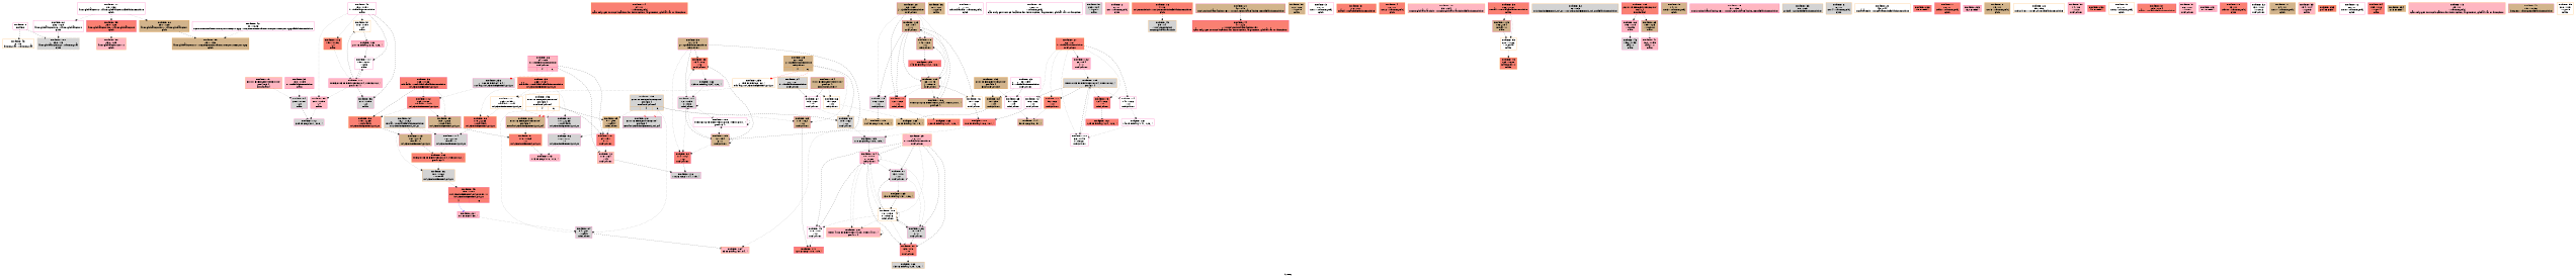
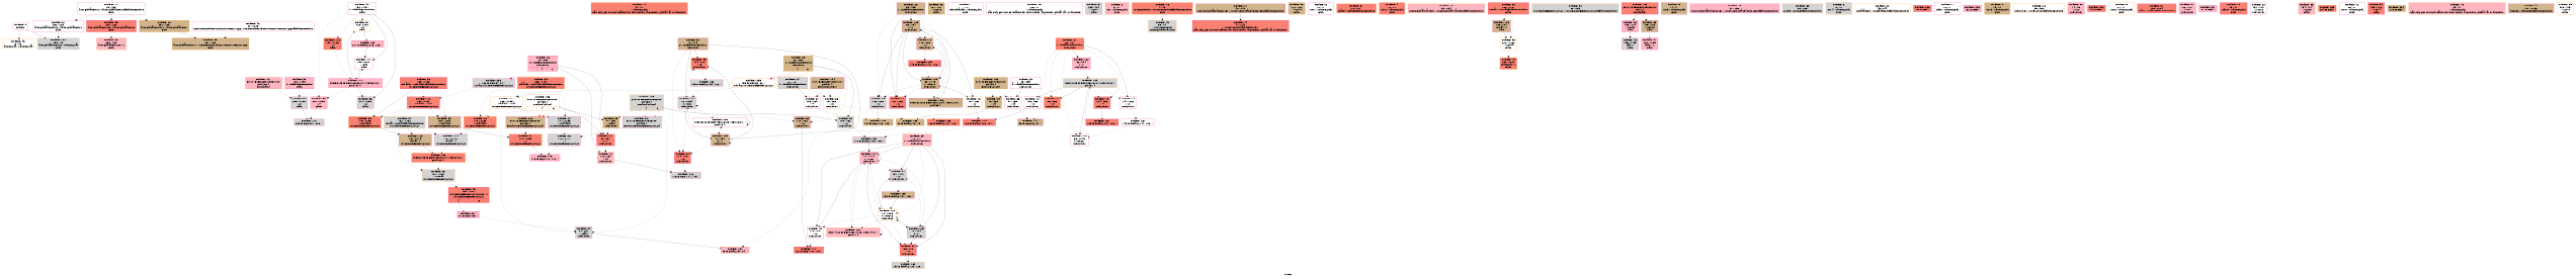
  digraph {
    label=SVFG
    node [color=deeppink fillcolor=salmon shape=record style=filled]
    edge [arrowhead=diamond style=dotted]
    n1 [fillcolor=white label="{NodeID: 0\nNullPtr}"]
    n2 [color=darkorange fillcolor=white label="{NodeID: 43\n2\<--3\ndummyVal\<--dummyVal\n}"]
    n3 [color=darkorange fillcolor=lightgrey label="{NodeID: 100\n232\<--3\nllvm.global_ctors_2\<--dummyVal\nGlob }" style="dotted,filled"]
    n4 [color=darkorange fillcolor=white label="{NodeID: 97\n216\<--190\n\<--i\nmain\n}"]
    n5 [fillcolor=lightpink label="{NodeID: 160\n217 = Binary(216, 126, )\n}"]
    n6 [fillcolor=white label="{NodeID: 117\n190\<--217\ni\<--inc\nmain\n}"]
    n7 [fillcolor=lightpink label="{NodeID: 177\nMR_32V_3 = PHI(MR_32V_4, MR_32V_2, )\npts\{191 \}\n}"]
    n8 [color=darkorange label="{NodeID: 14\n94\<--1\n\<--dummyObj\nCan only get source location for instruction, argument, global var or function.}"]
    n9 [fillcolor=tan label="{NodeID: 194\n4V_1 = ENCHI(MR_4V_0)\npts\{61 \}\nFun[_Z5Solvev]}" style="double,filled"]
    n10 [color=darkorange fillcolor=white label="{NodeID: 66\n79\<--60\n\<--b\n_Z5Solvev\n}"]
    n11 [fillcolor=white label="{NodeID: 67\n103\<--60\n\<--b\n_Z5Solvev\n}"]
    n12 [color=darkorange fillcolor=tan label="{NodeID: 168\n80 = Binary(78, 79, )\n}"]
    n13 [color=darkorange fillcolor=tan label="{NodeID: 175\n104 = cmp(102, 103, )\n}"]
    n14 [color=darkorange fillcolor=lightpink label="{NodeID: 164\n85 = Binary(80, 84, )\n}"]
    n15 [color=darkorange fillcolor=white label="{NodeID: 111\n163\<--159\n__a.addr\<--__a\n_ZSt3minIiERKT_S2_S2_\n}"]
    n16 [fillcolor=lightgrey label="{NodeID: 87\n171\<--163\n\<--__a.addr\n_ZSt3minIiERKT_S2_S2_\n}"]
    n17 [color=darkorange label="{NodeID: 88\n178\<--163\n\<--__a.addr\n_ZSt3minIiERKT_S2_S2_\n}"]
    n18 [fillcolor=lightgrey label="{NodeID: 92\n172\<--171\n\<--\n_ZSt3minIiERKT_S2_S2_\n}"]
    n19 [fillcolor=lightgrey label="{NodeID: 114\n161\<--178\nretval\<--\n_ZSt3minIiERKT_S2_S2_\n}"]
    n20 [fillcolor=lightpink label="{NodeID: 173\n173 = cmp(170, 172, )\n}"]
    n21 [color=darkorange label="{NodeID: 183\nMR_20V_3 = PHI(MR_20V_4, MR_20V_2, )\npts\{162 \}\n}"]
    n22 [fillcolor=tan label="{NodeID: 28\n68\<--69\nj\<--j_field_insensitive\n_Z5Solvev\n}"]
    n23 [fillcolor=lightgrey label="{NodeID: 75\n102\<--68\n\<--j\n_Z5Solvev\n}"]
    n24 [label="{NodeID: 77\n127\<--68\n\<--j\n_Z5Solvev\n}"]
    n25 [fillcolor=tan label="{NodeID: 78\n142\<--68\n\<--j\n_Z5Solvev\n}"]
    n26 [fillcolor=tan label="{NodeID: 103\n68\<--94\nj\<--\n_Z5Solvev\n}"]
    n27 [fillcolor=tan label="{NodeID: 109\n68\<--143\nj\<--inc18\n_Z5Solvev\n}"]
    n28 [color=darkorange fillcolor=white label="{NodeID: 76\n107\<--68\n\<--j\n_Z5Solvev\n}"]
    n29 [label="{NodeID: 170\n108 = Binary(106, 107, )\n}"]
    n30 [color=darkorange label="{NodeID: 165\n128 = Binary(127, 126, )\n}"]
    n31 [label="{NodeID: 159\n143 = Binary(142, 126, )\n}"]
    n32 [fillcolor=tan label="{NodeID: 186\nMR_12V_2 = PHI(MR_12V_4, MR_12V_1, )\npts\{69 \}\n}"]
    n33 [fillcolor=lightgrey label="{NodeID: 169\n110 = Binary(108, 109, )\n}"]
    n34 [fillcolor=white label="{NodeID: 42\n30\<--226\n_GLOBAL__sub_I_WYOCMWYH_2_1.cpp\<--_GLOBAL__sub_I_WYOCMWYH_2_1.cpp_field_insensitive\n}"]
    n35 [color=darkorange fillcolor=tan label="{NodeID: 99\n231\<--30\nllvm.global_ctors_1\<--_GLOBAL__sub_I_WYOCMWYH_2_1.cpp\nGlob }"]
    n36 [color=darkorange fillcolor=tan label="{NodeID: 56\n201\<--21\n\<--.str.6\nmain\n}"]
    n37 [fillcolor=lightgrey label="{NodeID: 236\n160 = PHI(64, 64, )\n1st arg _ZSt3minIiERKT_S2_S2_ }"]
    n38 [label="{NodeID: 112\n165\<--160\n__b.addr\<--__b\n_ZSt3minIiERKT_S2_S2_\n}"]
    n39 [fillcolor=tan label="{NodeID: 89\n169\<--165\n\<--__b.addr\n_ZSt3minIiERKT_S2_S2_\n}"]
    n40 [color=darkorange label="{NodeID: 90\n175\<--165\n\<--__b.addr\n_ZSt3minIiERKT_S2_S2_\n}"]
    n41 [color=darkorange label="{NodeID: 91\n170\<--169\n\<--\n_ZSt3minIiERKT_S2_S2_\n}"]
    n42 [fillcolor=tan label="{NodeID: 113\n161\<--175\nretval\<--\n_ZSt3minIiERKT_S2_S2_\n}"]
    n43 [color=darkorange fillcolor=lightpink label="{NodeID: 70\n115\<--64\n\<--k\n_Z5Solvev\n}"]
    n44 [fillcolor=lightgrey label="{NodeID: 176\n116 = cmp(114, 115, )\n}"]
    n45 [label="{NodeID: 167\n125 = Binary(124, 126, )\n}"]
    n46 [fillcolor=lightgrey label="{NodeID: 84\n84\<--81\n\<--call1\n_Z5Solvev\n}"]
    n47 [fillcolor=white label="{NodeID: 1\n7\<--1\n__dso_handle\<--dummyObj\nGlob }"]
    n48 [color=darkorange fillcolor=lightpink label="{NodeID: 98\n230\<--29\nllvm.global_ctors_0\<--\nGlob }"]
    n49 [fillcolor=white label="{NodeID: 15\n126\<--1\n\<--dummyObj\nCan only get source location for instruction, argument, global var or function.}"]
    n50 [color=darkorange fillcolor=lightgrey label="{NodeID: 195\n6V_1 = ENCHI(MR_6V_0)\npts\{63 \}\nFun[_Z5Solvev]|{|<s4>4|<s5>6}}" style="double,filled"]
    n51 [color=darkorange fillcolor=lightgrey label="{NodeID: 68\n109\<--62\n\<--c\n_Z5Solvev\n}"]
    n52 [fillcolor=tan label="{NodeID: 69\n119\<--62\n\<--c\n_Z5Solvev\n}"]
    n53 [color=darkorange fillcolor=tan label="{NodeID: 85\n91\<--90\n\<--call4\n_Z5Solvev\n}"]
    n54 [fillcolor=lightgrey label="{NodeID: 201\n6V_1 = ENCHI(MR_6V_0)\npts\{63 \}\nFun[_ZSt3minIiERKT_S2_S2_]}" style="double,filled"]
    n55 [label="{NodeID: 171\n120 = cmp(118, 119, )\n}"]
    n56 [label="{NodeID: 101\n64\<--91\nk\<--\n_Z5Solvev\n}"]
    n57 [fillcolor=lightpink label="{NodeID: 104\n70\<--110\nt\<--rem\n_Z5Solvev\n}"]
    n58 [color=darkorange fillcolor=lightpink label="{NodeID: 29\n70\<--71\nt\<--t_field_insensitive\n_Z5Solvev\n}"]
    n59 [fillcolor=white label="{NodeID: 79\n118\<--70\n\<--t\n_Z5Solvev\n}"]
    n60 [label="{NodeID: 80\n129\<--70\n\<--t\n_Z0Solvev\n}"]
    n61 [fillcolor=lightgrey label="{NodeID: 81\n137\<--70\n\<--t\n_Z5Solvev\n}"]
    n62 [fillcolor=lightgrey label="{NodeID: 106\n70\<--94\nt\<--\n_Z5Solvev\n}"]
    n63 [color=darkorange fillcolor=white label="{NodeID: 108\n70\<--138\nt\<--inc16\n_Z5Solvev\n}"]
    n64 [color=darkorange fillcolor=lightgrey label="{NodeID: 166\n130 = Binary(129, 126, )\n}"]
    n65 [fillcolor=tan label="{NodeID: 163\n138 = Binary(137, 126, )\n}"]
    n66 [color=darkorange fillcolor=lightpink label="{NodeID: 187\nMR_14V_2 = PHI(MR_14V_3, MR_14V_1, )\npts\{71 \}\n}"]
    n67 [fillcolor=lightgrey label="{NodeID: 57\n203\<--24\n\<--.str.7\nmain\n}"]
    n68 [color=darkorange label="{NodeID: 71\n96\<--66\n\<--i\n_Z5Solvev\n}"]
    n69 [fillcolor=tan label="{NodeID: 174\n98 = cmp(96, 97, )\n}"]
    n70 [color=darkorange fillcolor=lightpink label="{NodeID: 2\n8\<--1\n.str\<--dummyObj\nGlob }"]
    n71 [color=darkorange label="{NodeID: 16\n4\<--6\n_ZStL8__ioinit\<--_ZStL8__ioinit_field_insensitive\nGlob }"]
    n72 [color=darkorange fillcolor=lightgrey label="{NodeID: 49\n39\<--4\n\<--_ZStL8__ioinit\n__cxx_global_var_init\n}"]
    n73 [color=darkorange fillcolor=white label="{NodeID: 196\n8V_1 = ENCHI(MR_8V_0)\npts\{65 \}\nFun[_Z5Solvev]|{|<s3>4|<s4>6}}" style="double,filled"]
    n74 [fillcolor=tan label="{NodeID: 202\n8V_1 = ENCHI(MR_8V_0)\npts\{65 \}\nFun[_ZSt3minIiERKT_S2_S2_]}" style="double,filled"]
    n75 [color=darkorange fillcolor=lightgrey label="{NodeID: 86\n181\<--161\n\<--retval\n_ZSt3minIiERKT_S2_S2_\n}"]
    n76 [label="{NodeID: 45\n158\<--181\n_ZSt3minIiERKT_S2_S2__ret\<--\n_ZSt3minIiERKT_S2_S2_\n|{<s0>4|<s1>6}}"]
    n77 [fillcolor=tan label="{NodeID: 30\n72\<--73\np\<--p_field_insensitive\n_Z5Solvev\n}"]
    n78 [label="{NodeID: 82\n114\<--72\n\<--p\n_Z5Solvev\n}"]
    n79 [color=darkorange label="{NodeID: 83\n134\<--72\n\<--p\n_Z5Solvev\n}"]
    n80 [fillcolor=tan label="{NodeID: 105\n72\<--94\np\<--\n_Z5Solvev\n}"]
    n81 [fillcolor=lightgrey label="{NodeID: 107\n72\<--135\np\<--inc\n_Z5Solvev\n}"]
    n82 [fillcolor=lightgrey label="{NodeID: 162\n135 = Binary(134, 126, )\n}"]
    n83 [fillcolor=white label="{NodeID: 188\nMR_16V_2 = PHI(MR_16V_3, MR_16V_1, )\npts\{73 \}\n}"]
    n84 [label="{NodeID: 44\n41\<--42\n\<--_ZNSt8ios_base4InitD1Ev\nCan only get source location for instruction, argument, global var or function.}"]
    n85 [color=darkorange fillcolor=tan label="{NodeID: 58\n212\<--26\n\<--.str.8\nmain\n}"]
    n86 [fillcolor=white label="{NodeID: 72\n106\<--66\n\<--i\n_Z5Solvev\n}"]
    n87 [fillcolor=lightpink label="{NodeID: 227\n81 = PHI(158, )\n}"]
    n88 [fillcolor=white label="{NodeID: 3\n10\<--1\n.str.1\<--dummyObj\nGlob }"]
    n89 [fillcolor=white label="{NodeID: 17\n28\<--32\nllvm.global_ctors\<--llvm.global_ctors_field_insensitive\nGlob }"]
    n90 [label="{NodeID: 59\n230\<--28\nllvm.global_ctors_0\<--llvm.global_ctors\nGlob }"]
    n91 [color=darkorange fillcolor=tan label="{NodeID: 60\n231\<--28\nllvm.global_ctors_1\<--llvm.global_ctors\nGlob }"]
    n92 [fillcolor=white label="{NodeID: 61\n232\<--28\nllvm.global_ctors_2\<--llvm.global_ctors\nGlob }"]
    n93 [color=darkorange label="{NodeID: 31\n76\<--77\nscanf\<--scanf_field_insensitive\n}"]
    n94 [label="{NodeID: 73\n124\<--66\n\<--i\n_Z5Solvev\n}"]
    n95 [color=darkorange label="{NodeID: 4\n12\<--1\n.str.2\<--dummyObj\nGlob }"]
    n96 [color=darkorange fillcolor=lightpink label="{NodeID: 18\n33\<--34\n__cxx_global_var_init\<--__cxx_global_var_init_field_insensitive\n}"]
    n97 [fillcolor=tan label="{NodeID: 115\n186\<--94\nretval\<--\nmain\n}"]
    n98 [color=darkorange fillcolor=white label="{NodeID: 93\n220\<--186\n\<--retval\nmain\n}"]
    n99 [color=darkorange label="{NodeID: 48\n185\<--220\nmain_ret\<--\nmain\n}"]
    n100 [color=darkorange fillcolor=lightgrey label="{NodeID: 32\n82\<--83\n_ZSt3minIiERKT_S2_S2_\<--_ZSt3minIiERKT_S2_S2__field_insensitive\n}"]
    n101 [fillcolor=lightgrey label="{NodeID: 46\n196\<--193\ncall\<--\nmain\n}"]
    n102 [fillcolor=white label="{NodeID: 74\n147\<--66\n\<--i\n_Z5Solvev\n}"]
    n103 [fillcolor=white label="{NodeID: 161\n148 = Binary(147, 126, )\n}"]
    n104 [fillcolor=white label="{NodeID: 110\n66\<--148\ni\<--inc21\n_Z5Solvev\n}"]
    n105 [color=darkorange fillcolor=lightgrey label="{NodeID: 185\nMR_10V_3 = PHI(MR_10V_4, MR_10V_2, )\npts\{67 \}\n}"]
    n106 [fillcolor=tan label="{NodeID: 5\n14\<--1\n.str.3\<--dummyObj\nGlob }"]
    n107 [fillcolor=lightpink label="{NodeID: 102\n66\<--94\ni\<--\n_Z5Solvev\n}"]
    n108 [fillcolor=lightpink label="{NodeID: 19\n37\<--38\n_ZNSt8ios_base4InitC1Ev\<--_ZNSt8ios_base4InitC1Ev_field_insensitive\n}"]
    n109 [color=darkorange label="{NodeID: 116\n190\<--126\ni\<--\nmain\n}"]
    n110 [fillcolor=lightpink label="{NodeID: 95\n207\<--190\n\<--i\nmain\n}"]
    n111 [fillcolor=lightgrey label="{NodeID: 96\n211\<--190\n\<--i\nmain\n}"]
    n112 [fillcolor=lightgrey label="{NodeID: 172\n209 = cmp(207, 208, )\n}"]
    n113 [color=darkorange fillcolor=lightgrey label="{NodeID: 33\n88\<--89\nprintf\<--printf_field_insensitive\n}"]
    n114 [fillcolor=lightpink label="{NodeID: 47\n202\<--199\ncall1\<--\nmain\n}"]
    n115 [color=darkorange fillcolor=lightgrey label="{NodeID: 6\n16\<--1\n.str.4\<--dummyObj\nGlob }"]
    n116 [color=darkorange fillcolor=white label="{NodeID: 20\n43\<--44\n__cxa_atexit\<--__cxa_atexit_field_insensitive\n}"]
    n117 [color=darkorange fillcolor=lightgrey label="{NodeID: 34\n161\<--162\nretval\<--retval_field_insensitive\n_ZSt3minIiERKT_S2_S2_\n}"]
    n118 [label="{NodeID: 228\n75 = PHI()\n}"]
    n119 [fillcolor=lightpink label="{NodeID: 62\n193\<--18\n\<--stdin\nmain\n}"]
-   n120 [label="{NodeID: 7\n18\<--1\nstdin\<--dummyObj\nGlob }"]
+   n120 [fillcolor=white label="{NodeID: 7\n18\<--1\nstdin\<--dummyObj\nGlob }"]
    n121 [fillcolor=tan label="{NodeID: 21\n42\<--48\n_ZNSt8ios_base4InitD1Ev\<--_ZNSt8ios_base4InitD1Ev_field_insensitive\n}"]
    n122 [color=darkorange label="{NodeID: 35\n163\<--164\n__a.addr\<--__a.addr_field_insensitive\n_ZSt3minIiERKT_S2_S2_\n}"]
    n123 [fillcolor=lightpink label="{NodeID: 229\n132 = PHI()\n}"]
    n124 [fillcolor=tan label="{NodeID: 63\n199\<--23\n\<--stdout\nmain\n}"]
    n125 [color=darkorange fillcolor=tan label="{NodeID: 8\n19\<--1\n.str.5\<--dummyObj\nGlob }"]
    n126 [color=darkorange fillcolor=white label="{NodeID: 22\n55\<--56\n_Z5Solvev\<--_Z5Solvev_field_insensitive\n}"]
    n127 [label="{NodeID: 36\n165\<--166\n__b.addr\<--__b.addr_field_insensitive\n_ZSt3minIiERKT_S2_S2_\n}"]
    n128 [fillcolor=lightpink label="{NodeID: 50\n74\<--8\n\<--.str\n_Z5Solvev\n}"]
    n129 [label="{NodeID: 230\n40 = PHI()\n}"]
    n130 [color=darkorange fillcolor=tan label="{NodeID: 64\n78\<--58\n\<--a\n_Z5Solvev\n}"]
    n131 [color=darkorange fillcolor=white label="{NodeID: 9\n21\<--1\n.str.6\<--dummyObj\nGlob }"]
    n132 [label="{NodeID: 189\n26V_1 = ENCHI(MR_26V_0)\npts\{1 \}\nFun[main]}" style="double,filled"]
    n133 [fillcolor=white label="{NodeID: 23\n58\<--59\na\<--a_field_insensitive\n_Z5Solvev\n}"]
    n134 [fillcolor=white label="{NodeID: 65\n97\<--58\n\<--a\n_Z5Solvev\n}"]
    n135 [label="{NodeID: 37\n183\<--184\nmain\<--main_field_insensitive\n}"]
    n136 [fillcolor=lightpink label="{NodeID: 51\n86\<--10\n\<--.str.1\n_Z5Solvev\n}"]
    n137 [fillcolor=lightpink label="{NodeID: 231\n87 = PHI()\n}"]
    n138 [label="{NodeID: 10\n23\<--1\nstdout\<--dummyObj\nGlob }"]
    n139 [color=darkorange fillcolor=lightgrey label="{NodeID: 24\n60\<--61\nb\<--b_field_insensitive\n_Z5Solvev\n}"]
    n140 [label="{NodeID: 38\n186\<--187\nretval\<--retval_field_insensitive\nmain\n}"]
    n141 [fillcolor=white label="{NodeID: 52\n131\<--12\n\<--.str.2\n_Z5Solvev\n}"]
    n142 [fillcolor=lightgrey label="{NodeID: 94\n208\<--188\n\<--t\nmain\n}"]
-   n143 [color=darkorange fillcolor=tan label="{NodeID: 11\n24\<--1\n.str.7\<--dummyObj\nGlob }"]
    n144 [color=darkorange fillcolor=lightpink label="{NodeID: 191\n30V_1 = ENCHI(MR_30V_0)\npts\{189 \}\nFun[main]}" style="double,filled"]
    n145 [color=darkorange fillcolor=tan label="{NodeID: 25\n62\<--63\nc\<--c_field_insensitive\n_Z5Solvev\n|{|<s2>4|<s3>6}}"]
    n146 [color=darkorange fillcolor=white label="{NodeID: 235\n159 = PHI(62, 62, )\n0th arg _ZSt3minIiERKT_S2_S2_ }"]
    n147 [fillcolor=lightpink label="{NodeID: 39\n188\<--189\nt\<--t_field_insensitive\nmain\n}"]
    n148 [color=darkorange fillcolor=lightpink label="{NodeID: 53\n194\<--14\n\<--.str.3\nmain\n}"]
    n149 [color=darkorange label="{NodeID: 233\n204 = PHI()\n}"]
    n150 [fillcolor=white label="{NodeID: 12\n26\<--1\n.str.8\<--dummyObj\nGlob }"]
    n151 [fillcolor=lightpink label="{NodeID: 26\n64\<--65\nk\<--k_field_insensitive\n_Z5Solvev\n|{|<s2>4|<s3>6}}"]
    n152 [fillcolor=white label="{NodeID: 40\n190\<--191\ni\<--i_field_insensitive\nmain\n}"]
    n153 [label="{NodeID: 54\n195\<--16\n\<--.str.4\nmain\n}"]
    n154 [color=darkorange fillcolor=tan label="{NodeID: 234\n213 = PHI()\n}"]
    n155 [color=darkorange fillcolor=lightpink label="{NodeID: 13\n29\<--1\n\<--dummyObj\nCan only get source location for instruction, argument, global var or function.}"]
    n156 [color=darkorange fillcolor=tan label="{NodeID: 193\n2V_1 = ENCHI(MR_2V_0)\npts\{59 \}\nFun[_Z5Solvev]}" style="double,filled"]
    n157 [color=darkorange label="{NodeID: 27\n66\<--67\ni\<--i_field_insensitive\n_Z5Solvev\n}"]
    n158 [fillcolor=tan label="{NodeID: 41\n197\<--198\nfreopen\<--freopen_field_insensitive\n}"]
    n159 [color=darkorange fillcolor=white label="{NodeID: 55\n200\<--19\n\<--.str.5\nmain\n}"]
    n1 -> n2 [arrowhead=dot style=dashed]
    n1 -> n3 [arrowhead=tee style=dashed]
    n4 -> n5 [arrowhead=tee style=dashed]
    n5 -> n6 [style=dashed]
    n6 -> n7 [arrowhead=tee style=dashed]
    n7 -> n4 [arrowhead=tee style=dashed]
    n7 -> n6 [arrowhead=dot style=dashed]
    n7 -> n110
    n7 -> n111 [style=dashed]
    n9 -> n10
    n9 -> n11 [style=dashed]
    n10 -> n12
    n11 -> n13 [arrowhead=tee]
    n12 -> n14
    n15 -> n16 [arrowhead=tee]
    n15 -> n17 [arrowhead=tee]
    n16 -> n18 [arrowhead=tee]
    n17 -> n19 [arrowhead=dot style=dashed]
    n18 -> n20 [arrowhead=dot]
    n19 -> n21 [arrowhead=tee]
    n21 -> n75 [arrowhead=dot]
    n22 -> n23 [arrowhead=dot]
    n22 -> n24 [arrowhead=dot style=dashed]
    n22 -> n25 [arrowhead=dot]
    n22 -> n26 [style=dashed]
    n22 -> n27
    n23 -> n13 [arrowhead=tee style=dashed]
    n24 -> n30 [arrowhead=tee]
    n25 -> n31 [arrowhead=dot style=dashed]
    n26 -> n23 [style=dashed]
    n26 -> n24 [arrowhead=dot style=dashed]
    n26 -> n25 [arrowhead=tee style=dashed]
    n26 -> n27 [arrowhead=tee style=dashed]
    n26 -> n28 [style=dashed]
    n26 -> n32 [arrowhead=tee]
    n27 -> n23 [arrowhead=dot]
    n27 -> n24
    n27 -> n25 [arrowhead=dot style=dashed]
    n27 -> n27 [arrowhead=tee]
    n27 -> n28 [arrowhead=tee style=dashed]
    n27 -> n32
    n28 -> n29 [arrowhead=dot style=dashed]
    n29 -> n33 [arrowhead=dot]
    n31 -> n27 [arrowhead=tee]
    n32 -> n26 [style=dashed]
    n33 -> n57 [style=dashed]
    n34 -> n35
    n37 -> n38 [arrowhead=dot]
    n38 -> n39
    n38 -> n40 [arrowhead=dot]
    n39 -> n41 [style=dashed]
    n40 -> n42 [arrowhead=dot style=dashed]
    n41 -> n20 [arrowhead=tee style=dashed]
    n42 -> n21 [arrowhead=tee style=dashed]
    n43 -> n44 [style=dashed]
    n46 -> n14 [arrowhead=tee style=dashed]
    n50 -> n46
    n50 -> n51 [style=dashed]
    n50 -> n52 [arrowhead=dot]
    n50 -> n53 [arrowhead=tee]
    n50 -> n54 [arrowhead=tee color=red tailport=s4]
    n50 -> n54 [arrowhead=tee color=red tailport=s5]
    n51 -> n33 [arrowhead=dot]
    n52 -> n55 [arrowhead=dot style=dashed]
    n53 -> n56 [arrowhead=dot style=dashed]
    n54 -> n18
    n56 -> n43
    n57 -> n57 [arrowhead=tee style=dashed]
    n57 -> n59 [arrowhead=tee style=dashed]
    n57 -> n60 [arrowhead=dot style=dashed]
    n57 -> n61 [arrowhead=tee]
    n57 -> n62
    n57 -> n63 [arrowhead=dot]
    n57 -> n66
    n58 -> n57 [arrowhead=tee style=dashed]
    n58 -> n59 [style=dashed]
    n58 -> n60 [arrowhead=dot style=dashed]
    n58 -> n61 [arrowhead=dot style=dashed]
    n58 -> n62 [arrowhead=tee style=dashed]
    n58 -> n63 [arrowhead=tee]
    n59 -> n55
    n60 -> n64 [arrowhead=dot]
    n61 -> n65 [arrowhead=dot]
    n62 -> n60 [style=dashed]
    n62 -> n61 [arrowhead=tee]
    n62 -> n63 [style=dashed]
    n63 -> n57 [arrowhead=tee]
    n63 -> n59 [arrowhead=dot]
    n63 -> n60 [arrowhead=tee]
    n63 -> n61 [arrowhead=dot style=dashed]
    n63 -> n62 [arrowhead=dot]
    n63 -> n63 [arrowhead=tee style=dashed]
    n63 -> n66 [arrowhead=tee]
    n65 -> n63 [style=dashed]
    n66 -> n57 [arrowhead=tee]
    n66 -> n66 [style=dashed]
    n68 -> n69 [arrowhead=tee]
    n71 -> n72 [style=dashed]
    n73 -> n46 [arrowhead=tee]
    n73 -> n53 [arrowhead=dot style=dashed]
    n73 -> n56 [arrowhead=dot style=dashed]
    n73 -> n74 [color=red tailport=s3]
    n73 -> n74 [color=red tailport=s4]
    n74 -> n41
    n75 -> n76
    n76 -> n87 [arrowhead=tee color=blue style=dashed tailport=s0]
    n77 -> n78
    n77 -> n79 [arrowhead=tee style=dashed]
    n77 -> n80 [arrowhead=tee style=dashed]
    n77 -> n81 [arrowhead=tee style=dashed]
    n78 -> n44 [style=dashed]
    n79 -> n82 [arrowhead=dot]
    n80 -> n78 [arrowhead=dot]
    n80 -> n79 [arrowhead=tee style=dashed]
    n80 -> n80 [arrowhead=dot style=dashed]
    n80 -> n81 [arrowhead=tee]
    n80 -> n83 [arrowhead=dot]
    n81 -> n78
    n81 -> n79 [arrowhead=dot]
    n81 -> n80 [arrowhead=tee style=dashed]
    n81 -> n81
    n81 -> n83 [arrowhead=tee]
    n82 -> n81 [arrowhead=dot]
    n83 -> n80
    n83 -> n83 [arrowhead=dot style=dashed]
    n86 -> n29 [arrowhead=tee style=dashed]
    n87 -> n46 [arrowhead=dot]
    n89 -> n90 [style=dashed]
    n89 -> n91
    n89 -> n92
    n90 -> n48 [arrowhead=dot]
    n91 -> n35 [arrowhead=dot style=dashed]
    n92 -> n3 [style=dashed]
    n94 -> n45 [arrowhead=tee style=dashed]
    n97 -> n98 [arrowhead=dot style=dashed]
    n98 -> n99
    n102 -> n103
    n103 -> n104 [arrowhead=tee]
    n104 -> n105 [arrowhead=tee]
    n105 -> n68 [arrowhead=dot style=dashed]
    n105 -> n86 [arrowhead=tee style=dashed]
    n105 -> n94 [arrowhead=tee]
    n105 -> n102 [arrowhead=tee]
    n105 -> n104 [arrowhead=dot style=dashed]
    n107 -> n105
    n109 -> n7 [arrowhead=tee]
    n110 -> n112
    n117 -> n19
    n117 -> n42 [arrowhead=dot style=dashed]
    n117 -> n75 [arrowhead=dot]
    n119 -> n101 [style=dashed]
    n121 -> n84 [arrowhead=dot style=dashed]
    n122 -> n15
    n122 -> n16
    n122 -> n17
    n124 -> n114 [arrowhead=tee style=dashed]
    n127 -> n38 [arrowhead=tee]
    n127 -> n39 [arrowhead=tee]
    n127 -> n40 [style=dashed]
    n130 -> n12 [arrowhead=tee style=dashed]
    n132 -> n119 [style=dashed]
    n132 -> n124 [arrowhead=dot]
    n133 -> n130 [arrowhead=tee]
    n133 -> n134 [style=dashed]
    n134 -> n69
    n139 -> n10
    n139 -> n11 [arrowhead=dot style=dashed]
    n140 -> n97
    n140 -> n98
    n142 -> n112 [arrowhead=tee style=dashed]
    n144 -> n142 [arrowhead=dot]
    n145 -> n51 [arrowhead=dot style=dashed]
    n145 -> n52
    n145 -> n146 [arrowhead=dot color=red style=dashed tailport=s2]
    n145 -> n146 [color=red style=dashed tailport=s3]
    n146 -> n15 [arrowhead=tee]
    n147 -> n142
    n151 -> n37 [arrowhead=dot color=red tailport=s2]
    n151 -> n37 [color=red tailport=s3]
    n151 -> n43 [arrowhead=tee style=dashed]
    n151 -> n56 [arrowhead=dot style=dashed]
    n152 -> n4 [arrowhead=dot]
    n152 -> n6 [style=dashed]
    n152 -> n109 [arrowhead=dot]
    n152 -> n110 [arrowhead=dot]
    n152 -> n111 [arrowhead=dot style=dashed]
    n156 -> n130 [arrowhead=dot]
    n156 -> n134 [arrowhead=dot]
    n157 -> n68 [arrowhead=dot]
    n157 -> n86 [arrowhead=tee]
    n157 -> n94
    n157 -> n102 [arrowhead=dot style=dashed]
    n157 -> n104 [arrowhead=tee]
    n157 -> n107 [style=dashed]
  }
